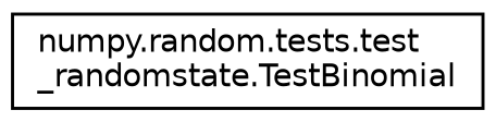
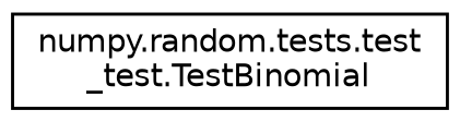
  digraph {
    rankdir=LR
-   n1 [color=black fillcolor=white fontname=Helvetica fontsize=10 height=0.2 label="numpy.random.tests.test\l_randomstate.TestBinomial" shape=record style=filled width=0.4]
+   n1 [color=black fillcolor=white fontname=Helvetica fontsize=10 height=0.2 label="numpy.random.tests.test\l_test.TestBinomial" shape=record style=filled width=0.4]
  }
